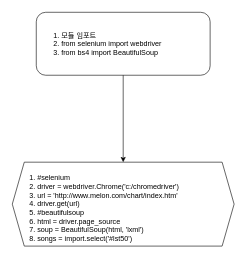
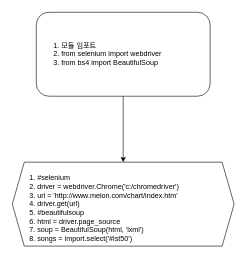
  <mxCell id="0" />
  <mxCell id="1" parent="0" />
- <mxCell id="2" value="&lt;ol&gt;&lt;li&gt;모듈 임포트&lt;/li&gt;&lt;li&gt;&lt;span&gt;from selenium import webdriver&lt;/span&gt;&lt;/li&gt;&lt;li&gt;&lt;span&gt;from bs4 import BeautifulSoup&lt;/span&gt;&lt;/li&gt;&lt;/ol&gt;" style="rounded=1;whiteSpace=wrap;html=1;align=left;" vertex="1" parent="1"><mxGeometry x="60" y="20" width="290" height="105" as="geometry" /></mxCell>
+ <mxCell id="2" value="&lt;ol&gt;&lt;li&gt;모듈 임포트&lt;/li&gt;&lt;li&gt;&lt;span&gt;from selenium import webdriver&lt;/span&gt;&lt;/li&gt;&lt;li&gt;&lt;span&gt;from bs4 import BeautifulSoup&lt;/span&gt;&lt;/li&gt;&lt;/ol&gt;" style="rounded=1;whiteSpace=wrap;html=1;align=left;" vertex="1" parent="1"><mxGeometry x="60" y="20" width="290" height="140" as="geometry" /></mxCell>
  <mxCell id="3" value="" style="endArrow=classic;html=1;exitX=0.5;exitY=1;exitDx=0;exitDy=0;entryX=0.5;entryY=0;entryDx=0;entryDy=0;" edge="1" parent="1" source="2" target="4"><mxGeometry width="50" height="50" relative="1" as="geometry"><mxPoint x="420" y="60" as="sourcePoint" /><mxPoint x="185" y="270" as="targetPoint" /></mxGeometry></mxCell>
  <mxCell id="4" value="&lt;div&gt;&lt;div&gt;&lt;br&gt;&lt;/div&gt;&lt;ol&gt;&lt;li&gt;#selenium&lt;/li&gt;&lt;li&gt;driver = webdriver.Chrome('c:/chromedriver')&lt;/li&gt;&lt;li&gt;url = 'http://www.melon.com/chart/index.htm'&lt;/li&gt;&lt;li&gt;driver.get(url)&lt;/li&gt;&lt;li&gt;#beautifulsoup&lt;/li&gt;&lt;li&gt;html = driver.page_source&lt;/li&gt;&lt;li&gt;soup = BeautifulSoup(html, 'lxml')&lt;/li&gt;&lt;li&gt;songs = import.select('#lst50')&lt;/li&gt;&lt;/ol&gt;&lt;/div&gt;" style="shape=hexagon;perimeter=hexagonPerimeter2;whiteSpace=wrap;html=1;fixedSize=1;align=left;" vertex="1" parent="1"><mxGeometry x="20" y="270" width="370" height="140" as="geometry" /></mxCell>
